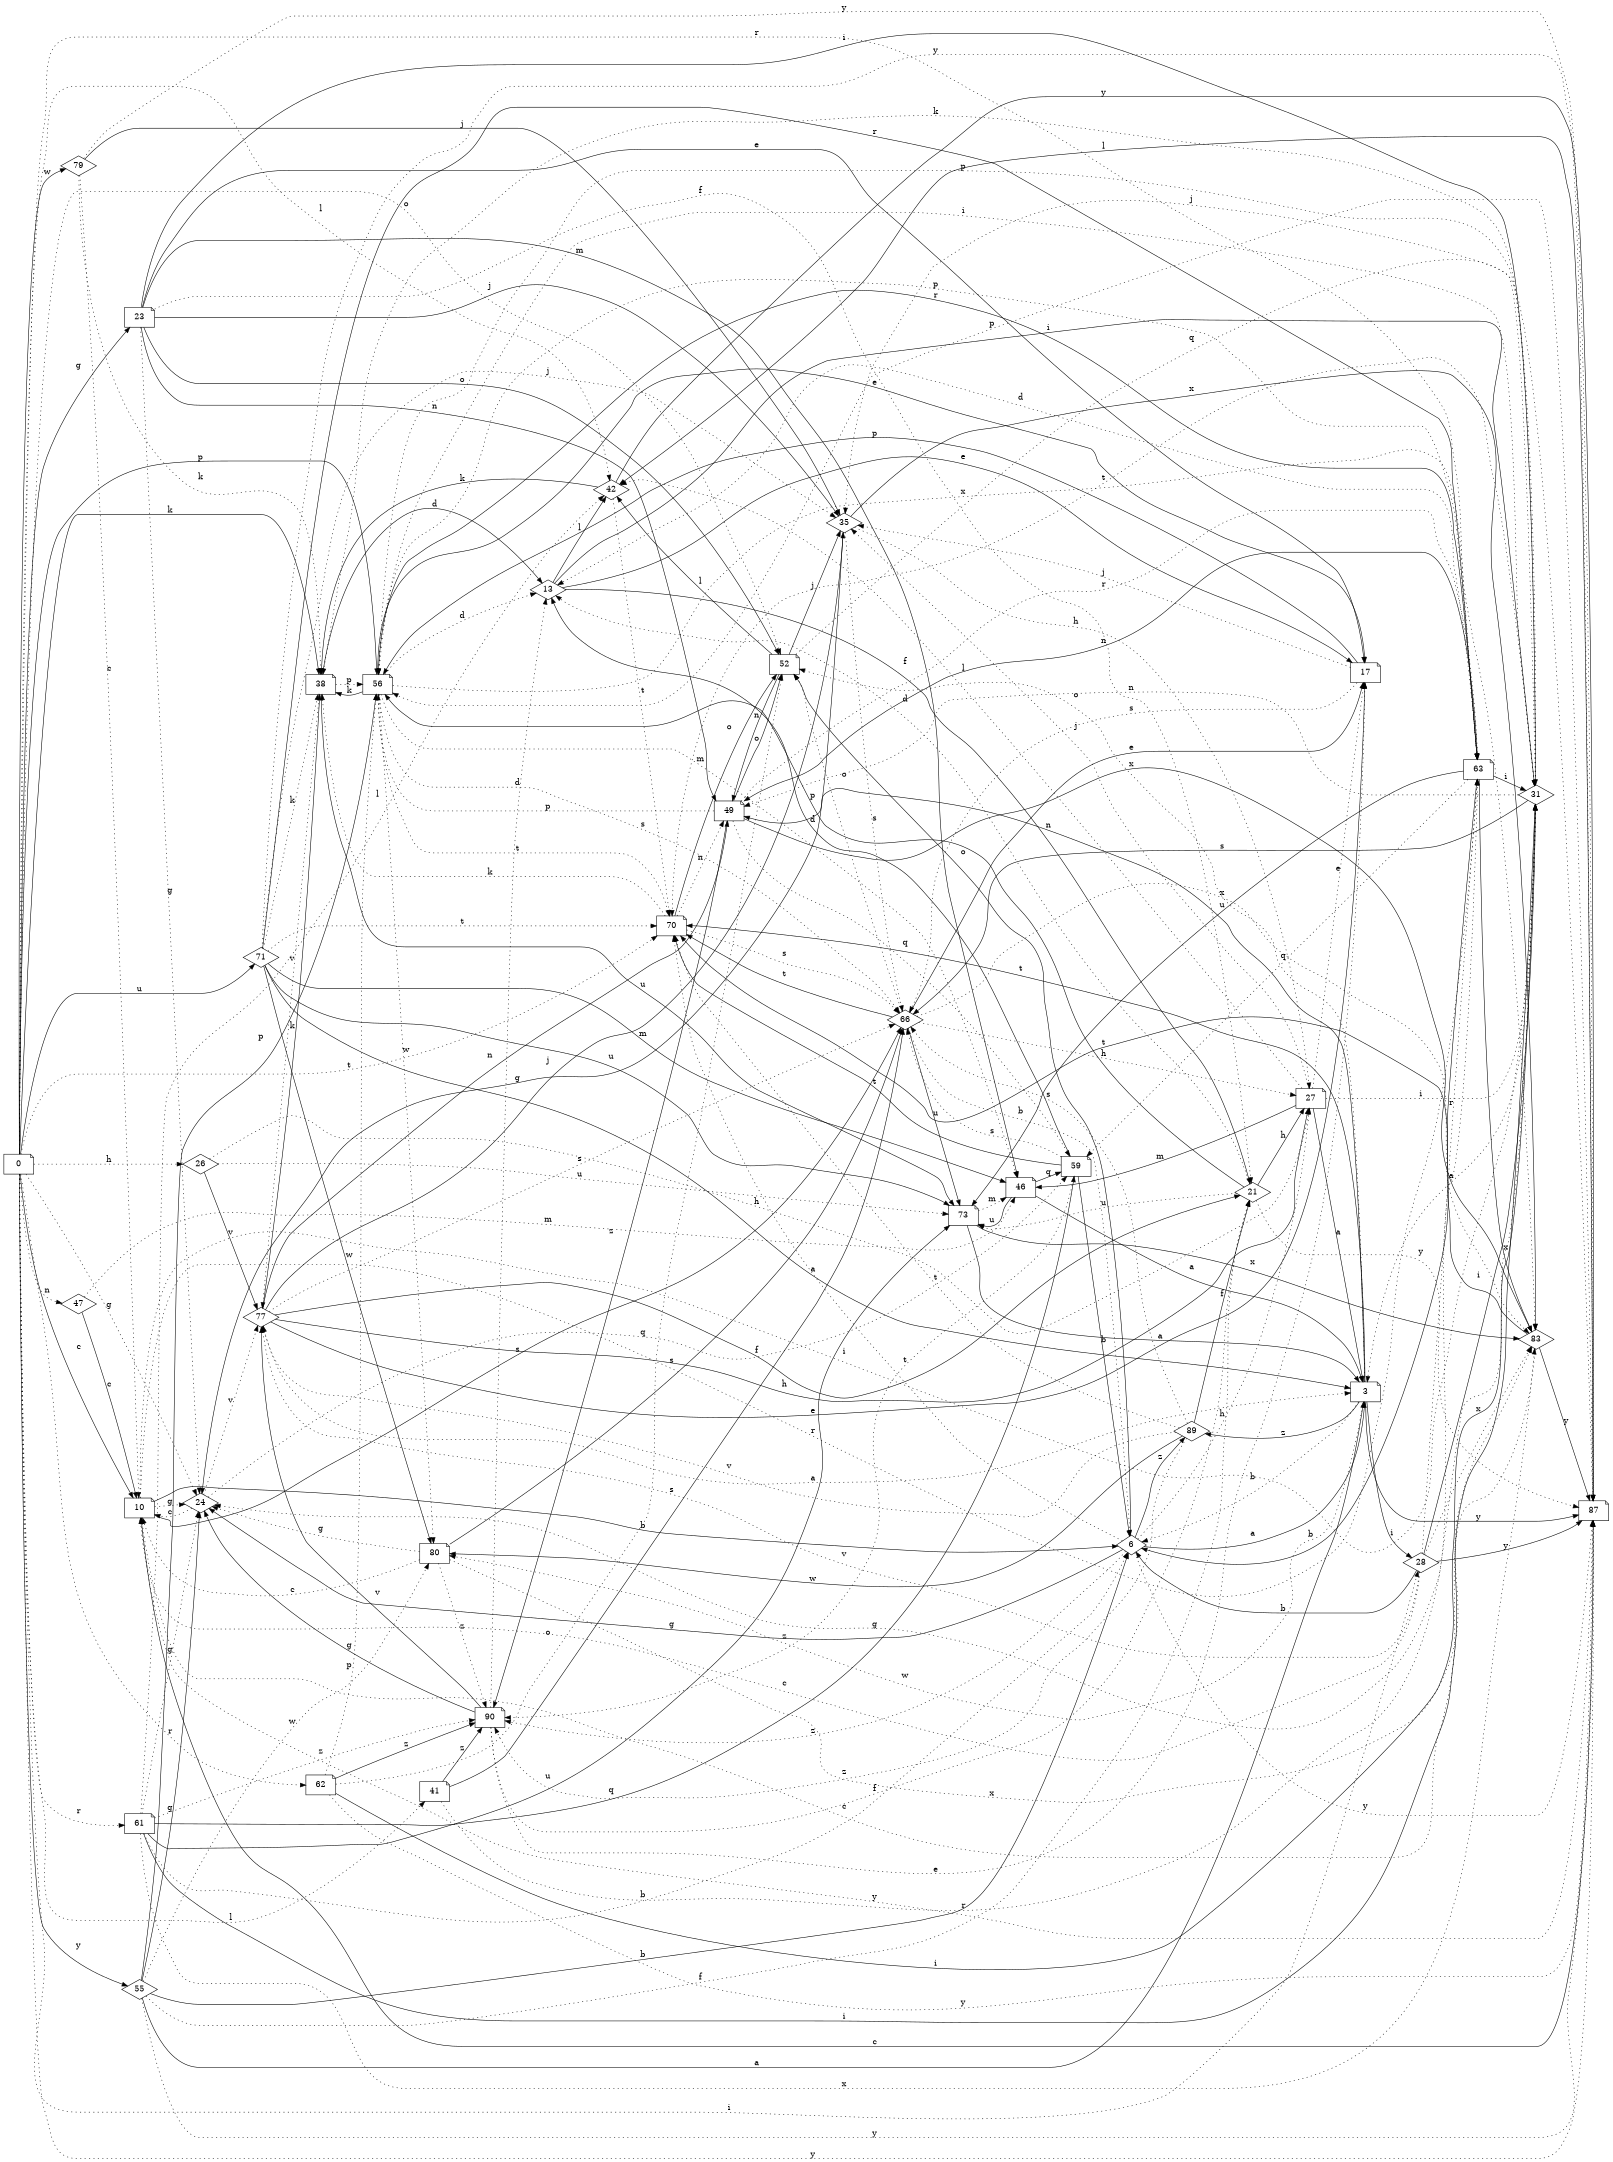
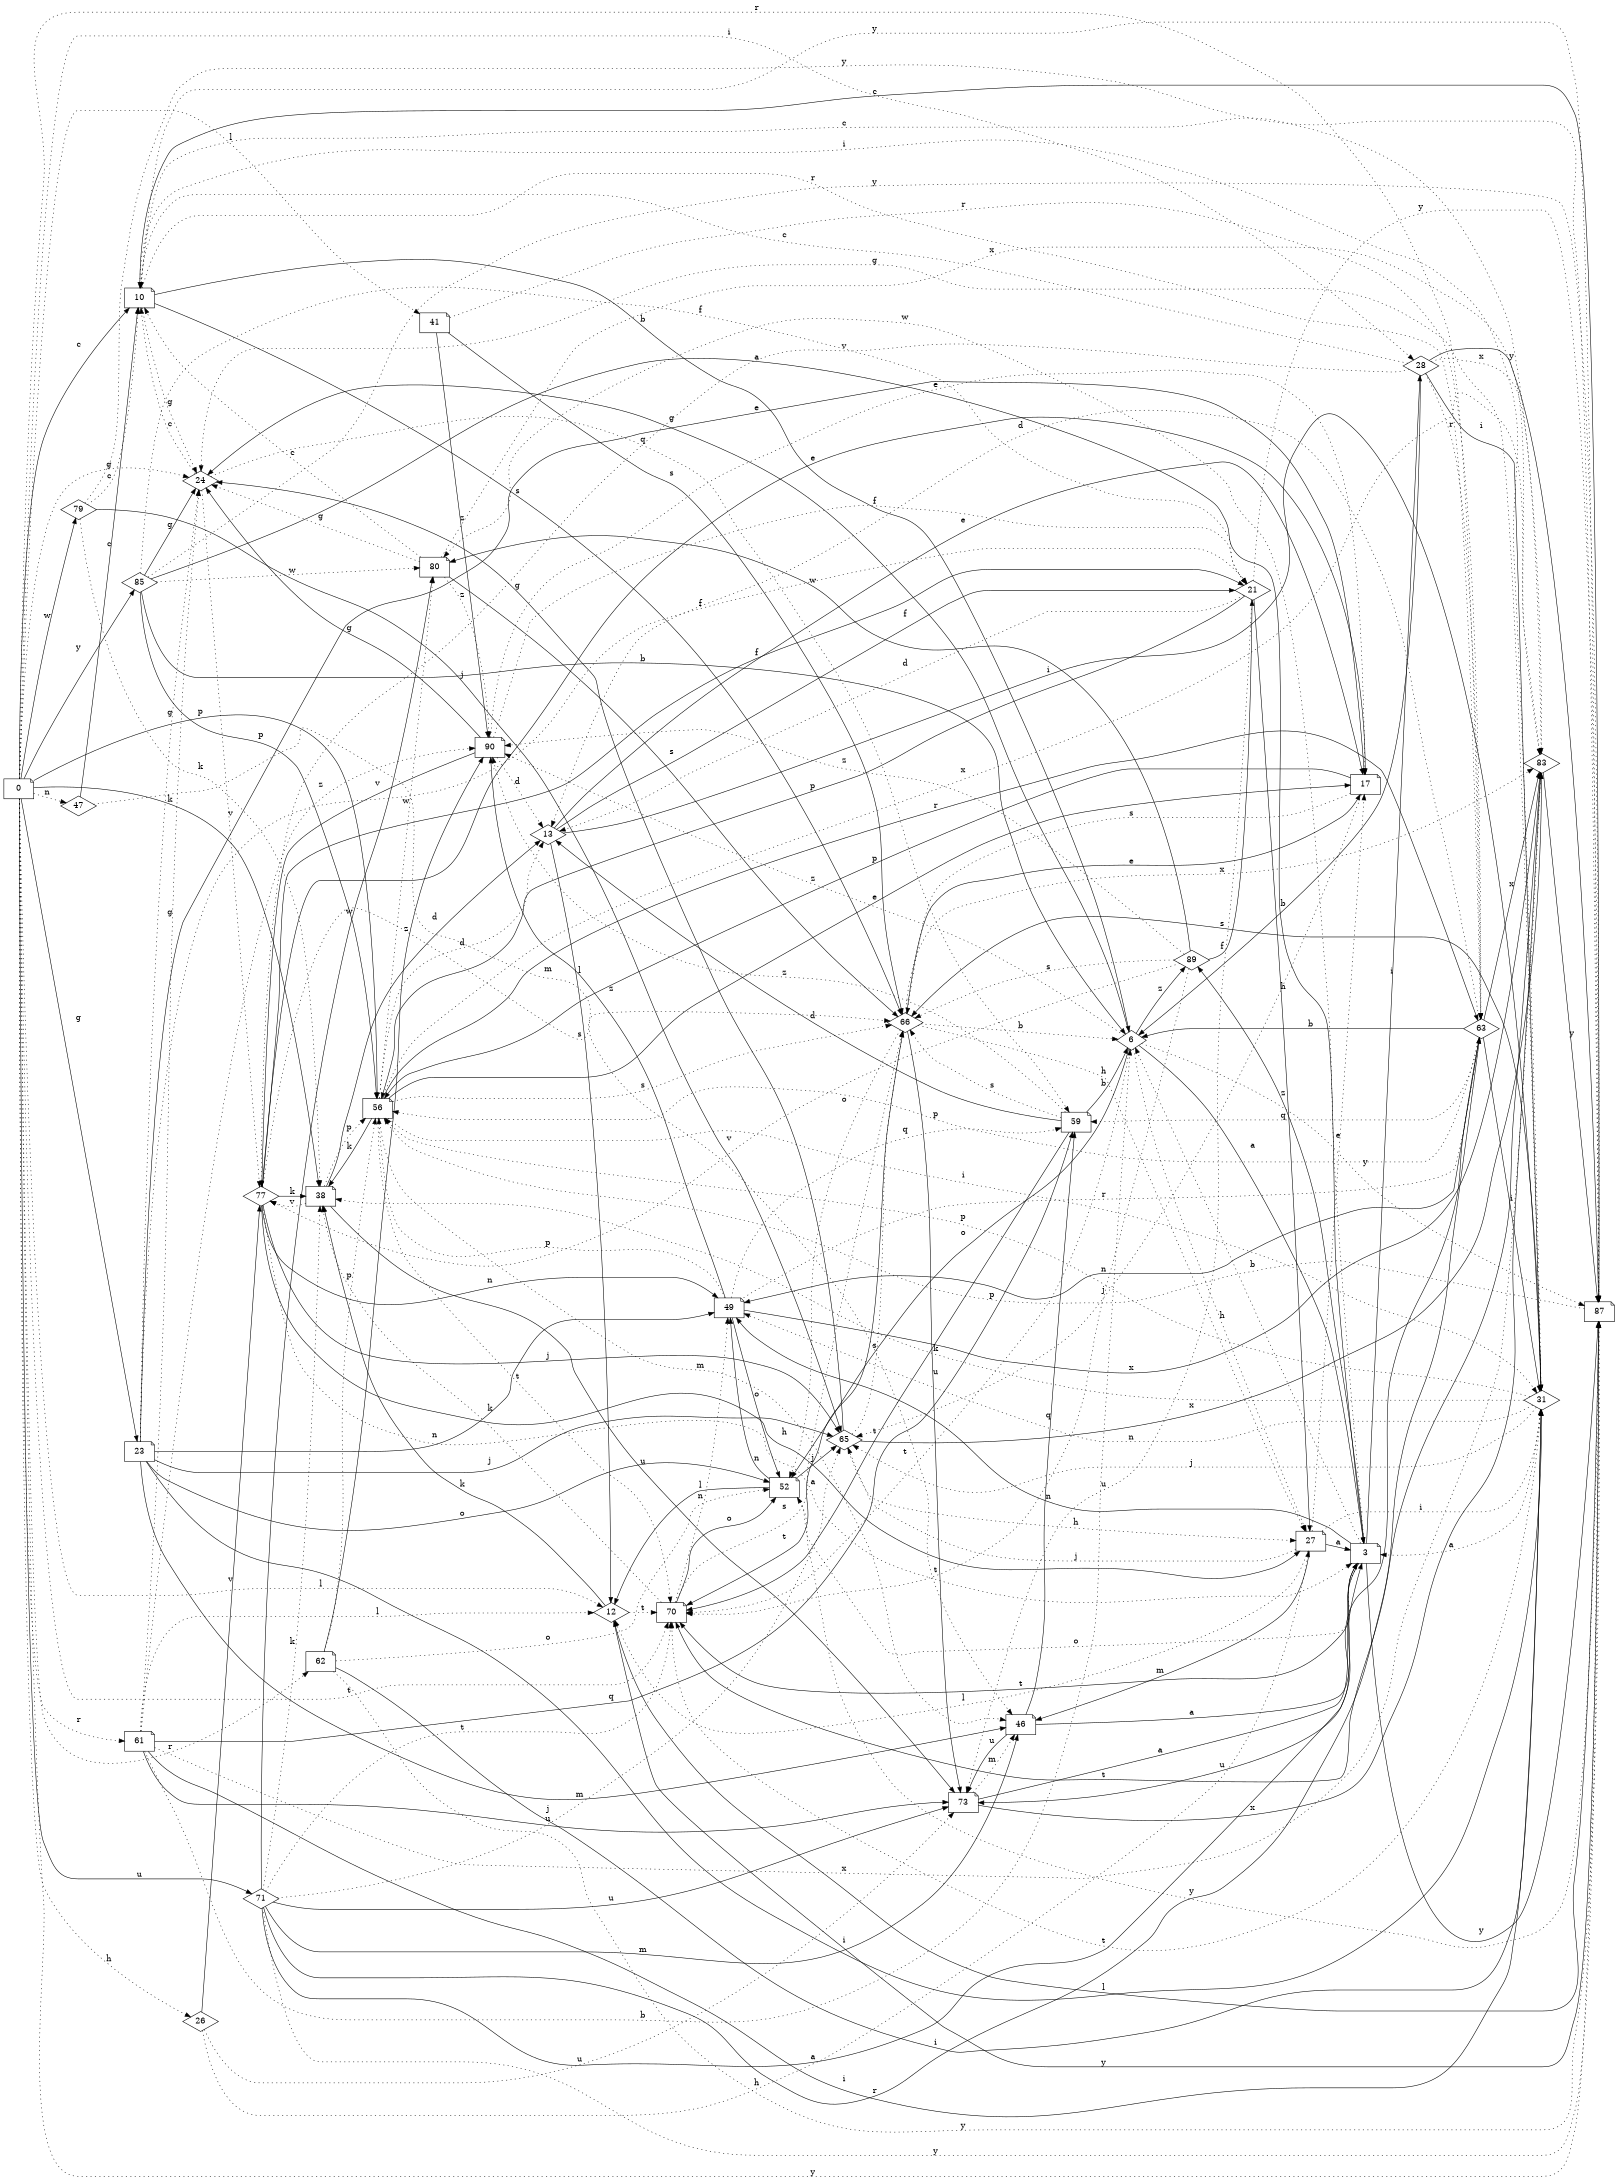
  strict digraph {
    rankdir=LR
    node [shape=note]
    edge [style=dotted]
    0
    10
    23
    24 [shape=diamond]
    26 [shape=diamond]
    28 [shape=diamond]
    38
    41
-   42 [shape=diamond]
+   42 [shape=diamond label=12]
    47 [shape=diamond]
    52
    56
    61
    62
-   63
+   63 [shape=diamond]
    70
    71 [shape=diamond]
    79 [shape=diamond]
-   85 [shape=diamond label=55]
+   85 [shape=diamond]
    87
    6 [shape=diamond]
    31 [shape=diamond]
    66 [shape=diamond]
    49
    17
    21 [shape=diamond]
-   35 [shape=diamond]
+   35 [shape=diamond label=65]
    46
    59
    77 [shape=diamond]
    27
    73
    83 [shape=diamond]
    13 [shape=diamond]
    90
    80
    3
    89 [shape=diamond]
    0 -> 10 [label=c style=solid]
    0 -> 23 [label=g style=solid]
    0 -> 24 [label=g]
    0 -> 26 [label=h]
    0 -> 28 [label=i]
    0 -> 38 [label=k style=solid]
    0 -> 41 [label=l]
    0 -> 42 [label=l]
    0 -> 47 [label=n]
-   0 -> 52 [label=o]
    0 -> 56 [label=p style=solid]
    0 -> 61 [label=r]
    0 -> 62 [label=r]
    0 -> 63 [label=r]
    0 -> 70 [label=t]
    0 -> 71 [label=u style=solid]
    0 -> 79 [label=w style=solid]
    0 -> 85 [label=y style=solid]
    0 -> 87 [label=y]
    10 -> 24 [label=g]
    10 -> 63 [label=r]
    10 -> 87 [label=y]
    10 -> 6 [label=b style=solid]
    10 -> 31 [label=i]
    10 -> 66 [label=s style=solid]
    23 -> 24 [label=g]
    23 -> 52 [label=o style=solid]
    23 -> 31 [label=i style=solid]
    23 -> 49 [label=n style=solid]
    23 -> 17 [label=e style=solid]
    23 -> 21 [label=f]
    23 -> 35 [label=j style=solid]
    23 -> 46 [label=m style=solid]
    24 -> 10 [label=c]
    24 -> 59 [label=q]
    24 -> 77 [label=v]
    26 -> 77 [label=v style=solid]
    26 -> 27 [label=h]
    26 -> 73 [label=u]
    28 -> 10 [label=c]
    28 -> 63 [label=r]
    28 -> 87 [label=y style=solid]
    28 -> 6 [label=b style=solid]
    28 -> 31 [label=i style=solid]
    28 -> 77 [label=v]
    28 -> 83 [label=x]
    38 -> 56 [label=p]
    38 -> 77 [label=v]
    38 -> 73 [label=u style=solid]
    38 -> 13 [label=d style=solid]
    41 -> 63 [label=r]
    41 -> 66 [label=s style=solid]
    41 -> 90 [label=z style=solid]
    42 -> 38 [label=k style=solid]
    42 -> 70 [label=t]
    42 -> 87 [label=y style=solid]
    47 -> 10 [label=c style=solid]
    47 -> 46 [label=m]
    52 -> 42 [label=l style=solid]
-   52 -> 87 [label=q]
+   52 -> 87 [label=y]
    52 -> 49 [label=n style=solid]
    52 -> 35 [label=j style=solid]
    56 -> 38 [label=k style=solid]
    56 -> 63 [label=r style=solid]
    56 -> 70 [label=t]
    56 -> 31 [label=i]
    56 -> 66 [label=s]
    56 -> 17 [label=e style=solid]
    56 -> 46 [label=m]
    56 -> 83 [label=x]
    56 -> 13 [label=d]
    56 -> 80 [label=w]
    61 -> 24 [label=g]
    61 -> 42 [label=l]
    61 -> 6 [label=b]
    61 -> 31 [label=i style=solid]
    61 -> 59 [label=q style=solid]
    61 -> 73 [label=u style=solid]
    61 -> 83 [label=x]
    61 -> 90 [label=z]
    62 -> 52 [label=o]
    62 -> 56 [label=p]
    62 -> 87 [label=y]
    62 -> 31 [label=i style=solid]
    62 -> 90 [label=z style=solid]
    63 -> 56 [label=p]
    63 -> 6 [label=b style=solid]
    63 -> 31 [label=i style=solid]
    63 -> 49 [label=n style=solid]
    63 -> 59 [label=q]
    63 -> 73 [label=u style=solid]
    63 -> 83 [label=x style=solid]
    63 -> 13 [label=d]
    70 -> 38 [label=k]
    70 -> 52 [label=o style=solid]
    70 -> 66 [label=s]
    70 -> 49 [label=n]
    71 -> 38 [label=k]
    71 -> 63 [label=r style=solid]
    71 -> 70 [label=t]
    71 -> 87 [label=y]
    71 -> 35 [label=j]
    71 -> 46 [label=m style=solid]
    71 -> 73 [label=u style=solid]
    71 -> 80 [label=w style=solid]
    71 -> 3 [label=a style=solid]
    79 -> 10 [label=c]
    79 -> 38 [label=k]
    79 -> 87 [label=y]
    79 -> 35 [label=j style=solid]
    85 -> 24 [label=g style=solid]
    85 -> 56 [label=p style=solid]
    85 -> 87 [label=y]
    85 -> 6 [label=b style=solid]
    85 -> 21 [label=f]
    85 -> 80 [label=w]
    85 -> 3 [label=a style=solid]
    87 -> 10 [label=c style=solid]
    87 -> 42 [label=l style=solid]
    87 -> 56 [label=p]
    6 -> 24 [label=g style=solid]
    6 -> 52 [label=o style=solid]
    6 -> 70 [label=t]
    6 -> 87 [label=y]
    6 -> 27 [label=h]
    6 -> 90 [label=z]
    6 -> 3 [label=a style=solid]
    6 -> 89 [label=z style=solid]
    31 -> 24 [label=g]
    31 -> 38 [label=k]
    31 -> 56 [label=p]
    31 -> 70 [label=t]
    31 -> 66 [label=s style=solid]
    31 -> 49 [label=n]
    31 -> 35 [label=j]
    31 -> 3 [label=a]
    66 -> 52 [label=o]
    66 -> 70 [label=t style=solid]
    66 -> 6 [label=b]
    66 -> 17 [label=e style=solid]
    66 -> 27 [label=h]
    66 -> 73 [label=u style=solid]
    66 -> 83 [label=x]
    49 -> 52 [label=o style=solid]
    49 -> 56 [label=p]
    49 -> 63 [label=r]
    49 -> 59 [label=q]
    49 -> 83 [label=x style=solid]
    49 -> 90 [label=z style=solid]
    17 -> 56 [label=p style=solid]
    17 -> 66 [label=s]
    17 -> 35 [label=j]
    21 -> 56 [label=p style=solid]
    21 -> 87 [label=y]
    21 -> 27 [label=h style=solid]
    21 -> 73 [label=u]
    21 -> 13 [label=d]
    35 -> 24 [label=g style=solid]
    35 -> 66 [label=s]
    35 -> 27 [label=h]
    35 -> 83 [label=x style=solid]
    46 -> 59 [label=q style=solid]
    46 -> 73 [label=u style=solid]
    46 -> 3 [label=a style=solid]
    59 -> 70 [label=t style=solid]
    59 -> 6 [label=b style=solid]
    59 -> 66 [label=s]
    59 -> 13 [label=d style=solid]
    59 -> 90 [label=z]
    77 -> 38 [label=k style=solid]
    77 -> 66 [label=s]
    77 -> 49 [label=n style=solid]
    77 -> 17 [label=e style=solid]
    77 -> 21 [label=f style=solid]
    77 -> 35 [label=j style=solid]
    77 -> 27 [label=h style=solid]
    77 -> 3 [label=a]
    27 -> 42 [label=l]
    27 -> 31 [label=i]
    27 -> 17 [label=e]
    27 -> 35 [label=j]
    27 -> 46 [label=m style=solid]
    27 -> 3 [label=a style=solid]
    73 -> 46 [label=m]
    73 -> 83 [label=x style=solid]
    73 -> 3 [label=a style=solid]
    83 -> 10 [label=c]
    83 -> 70 [label=t style=solid]
    83 -> 87 [label=y style=solid]
    13 -> 42 [label=l style=solid]
    13 -> 31 [label=i style=solid]
    13 -> 17 [label=e style=solid]
    13 -> 21 [label=f style=solid]
    90 -> 24 [label=g style=solid]
    90 -> 17 [label=e]
    90 -> 21 [label=f]
    90 -> 77 [label=v style=solid]
    90 -> 13 [label=d]
    80 -> 10 [label=c]
    80 -> 24 [label=g]
    80 -> 66 [label=s style=solid]
    80 -> 83 [label=x]
    80 -> 90 [label=z]
    3 -> 28 [label=i style=solid]
    3 -> 52 [label=o]
    3 -> 70 [label=t style=solid]
    3 -> 87 [label=y style=solid]
    3 -> 6 [label=b]
    3 -> 49 [label=n style=solid]
    3 -> 80 [label=w]
    3 -> 89 [label=z style=solid]
    89 -> 70 [label=t]
    89 -> 66 [label=s]
    89 -> 21 [label=f style=solid]
    89 -> 77 [label=v]
    89 -> 90 [label=z]
    89 -> 80 [label=w style=solid]
  }
